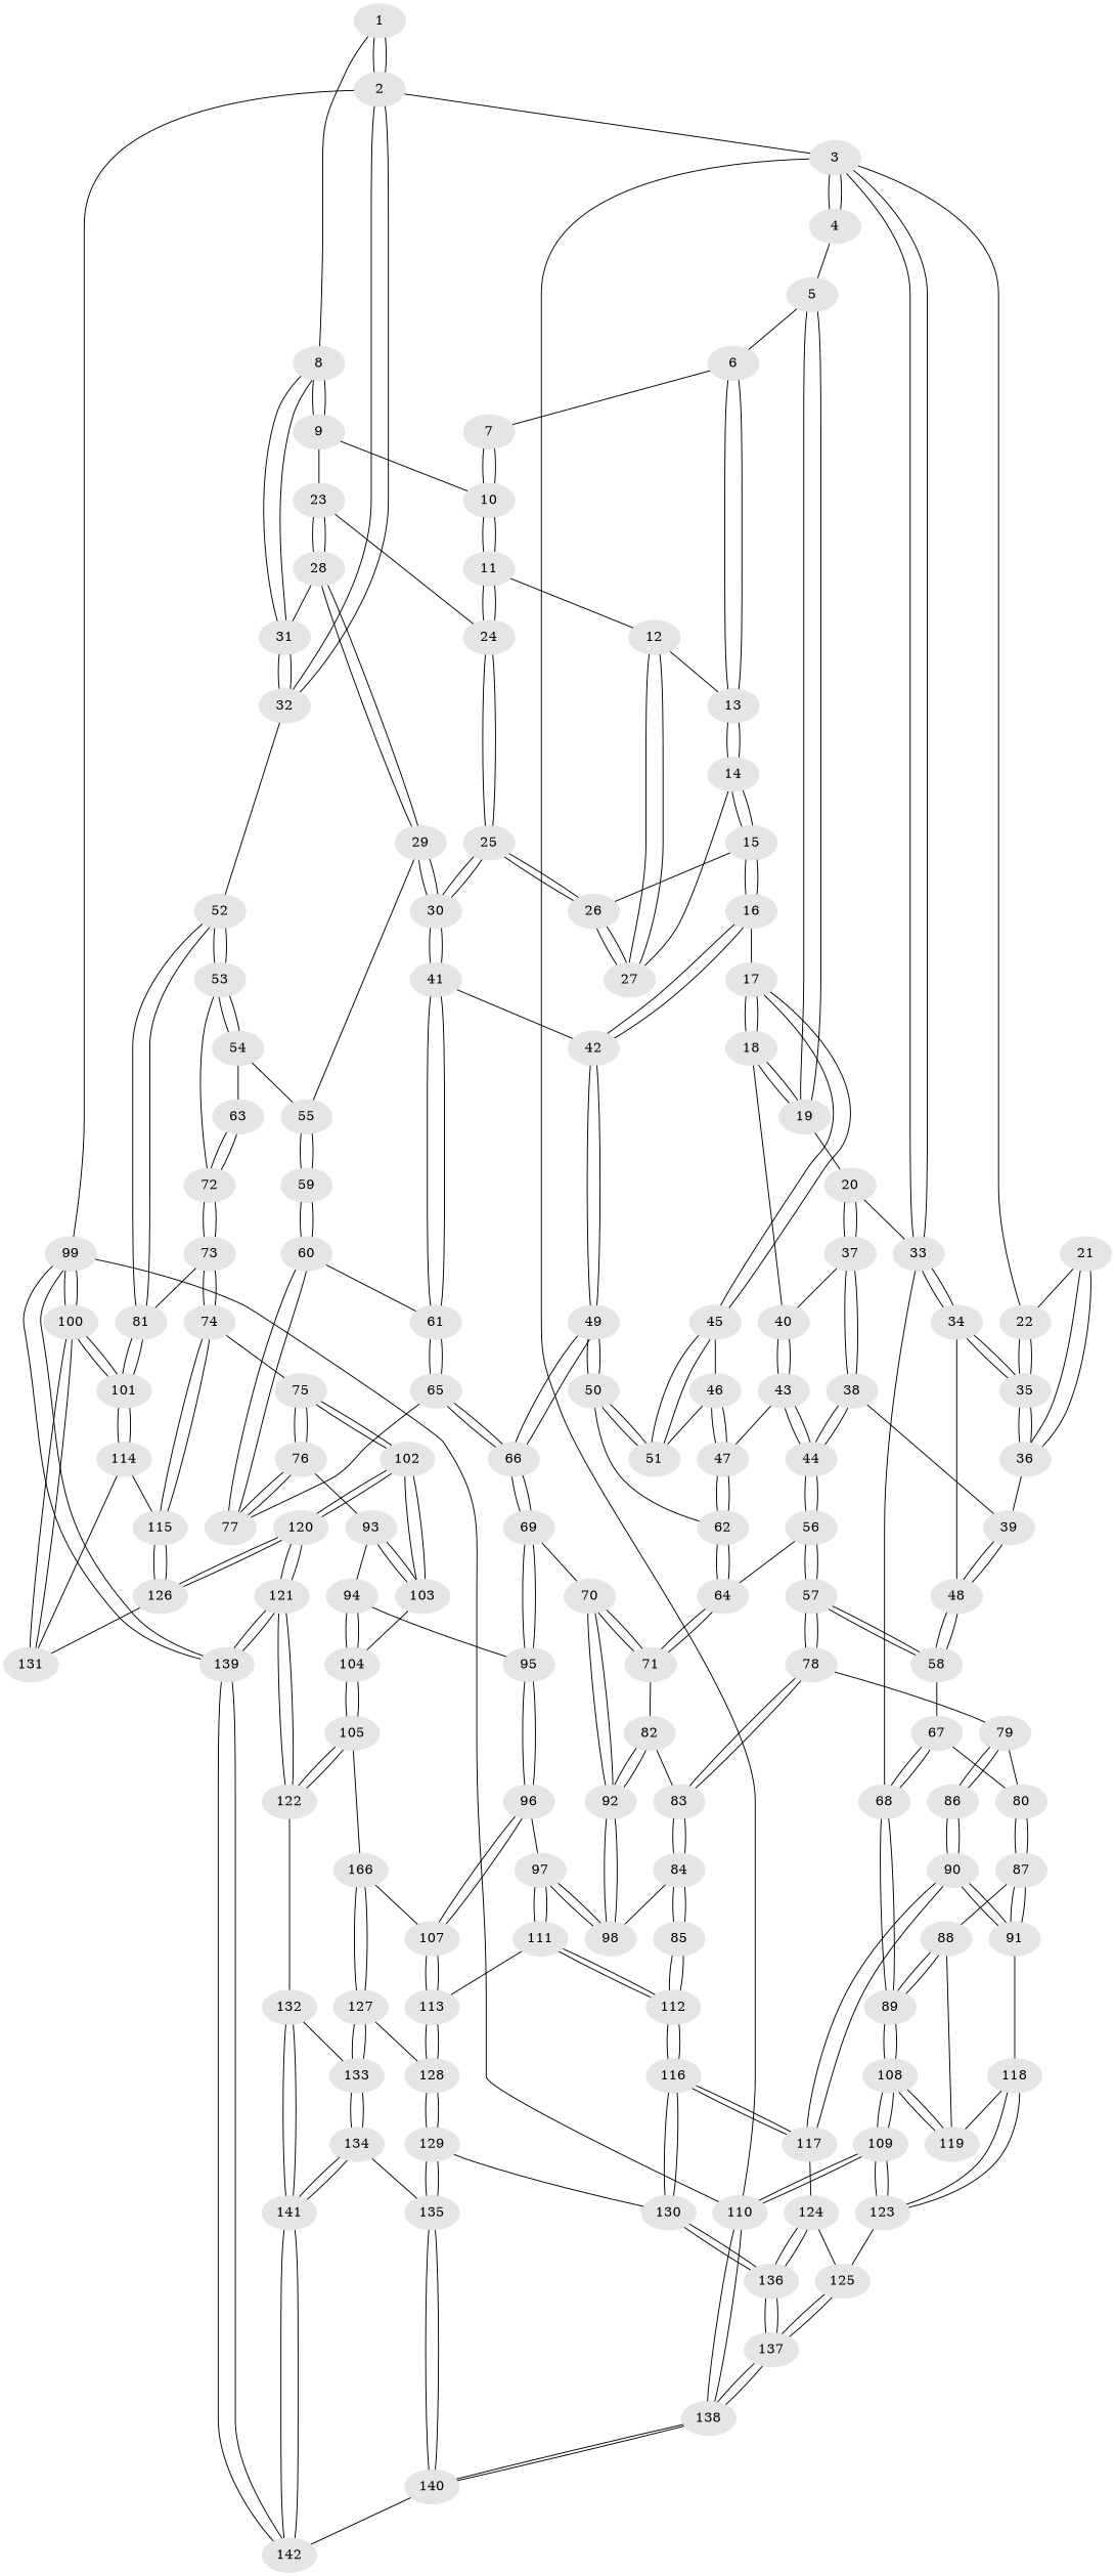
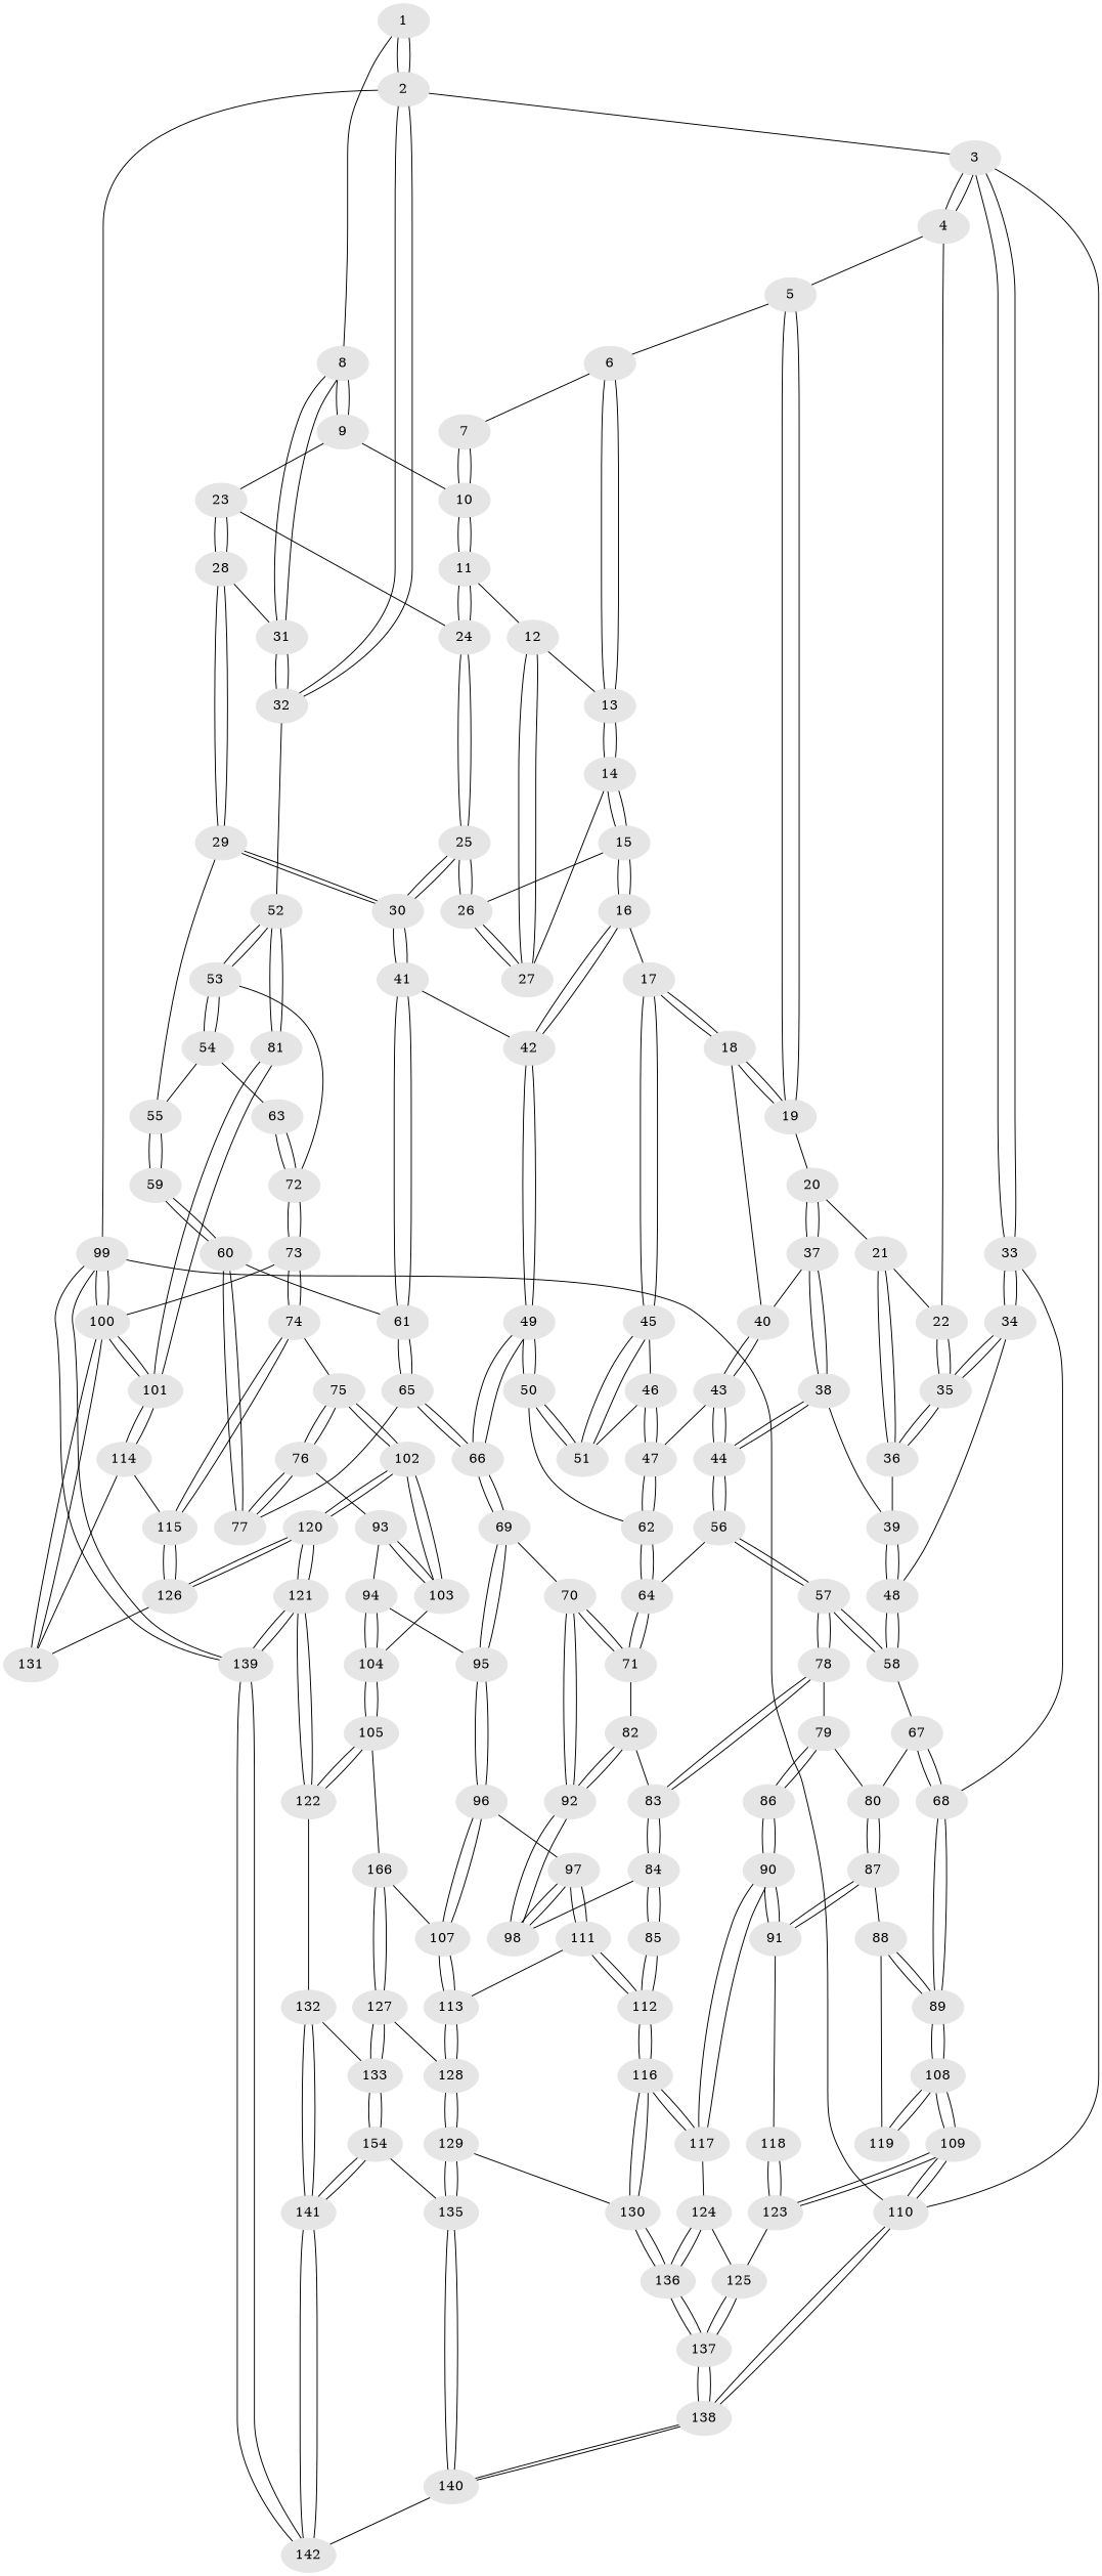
  graph {
    node [color=gray90 style=filled]
    1
    2
    8
    3
    32
    99
    9
    31
    4
    33
    110
    52
    100
    139
    5
    22
    34
    68
    138
    6
    19
    35
    7
    13
    20
    10
    14
    11
    23
    24
    28
    12
    27
    25
    15
    16
    26
    17
    42
    18
    45
    49
    40
    46
    51
    43
    21
    37
    36
    38
    39
    29
    30
    41
    55
    59
    61
    53
    81
    48
    89
    58
    44
    56
    47
    65
    50
    66
    62
    57
    64
    67
    69
    54
    72
    101
    63
    73
    60
    78
    71
    79
    83
    80
    77
    82
    70
    95
    87
    108
    92
    96
    98
    74
    75
    115
    76
    102
    126
    93
    103
    120
    94
    86
    84
    90
    88
    91
    114
    85
    112
    116
    117
    119
    118
    109
    124
    123
    104
    105
    97
    107
    111
    113
    131
    142
    121
    n128 [label=166]
    122
    127
    132
    128
    133
    125
    140
    130
    129
    136
    141
    137
-   134
+   134 [label=154]
    135
    1 -- 2
    1 -- 2
    1 -- 8
    2 -- 3
    2 -- 32
    2 -- 32
    2 -- 99
    8 -- 9
    8 -- 9
    8 -- 31
    8 -- 31
    3 -- 4
    3 -- 4
    3 -- 33
    3 -- 33
    3 -- 110
    32 -- 52
    99 -- 110
    99 -- 100
    99 -- 100
    99 -- 139
    99 -- 139
    9 -- 10
    9 -- 23
    31 -- 32
    31 -- 32
    4 -- 5
-   3 -- 22
+   4 -- 22
    33 -- 34
    33 -- 34
    33 -- 68
    110 -- 138
    110 -- 138
    52 -- 53
    52 -- 53
    52 -- 81
    52 -- 81
    100 -- 101
    100 -- 101
    100 -- 131
    100 -- 131
    139 -- 142
    139 -- 142
    5 -- 6
    5 -- 19
    5 -- 19
    22 -- 35
    22 -- 35
    34 -- 35
    34 -- 35
    34 -- 48
    68 -- 89
    68 -- 89
    138 -- 140
    138 -- 140
    6 -- 7
    6 -- 13
    6 -- 13
    19 -- 20
    35 -- 36
    35 -- 36
    7 -- 10
    7 -- 10
    13 -- 14
    13 -- 14
-   20 -- 33
+   20 -- 21
    20 -- 37
    20 -- 37
    10 -- 11
    10 -- 11
    14 -- 27
    14 -- 15
    14 -- 15
    11 -- 24
    11 -- 24
    11 -- 12
    23 -- 24
    23 -- 28
    23 -- 28
    24 -- 25
    24 -- 25
    28 -- 31
    28 -- 29
    28 -- 29
    12 -- 13
    12 -- 27
    12 -- 27
    25 -- 26
    25 -- 26
    25 -- 30
    25 -- 30
    15 -- 16
    15 -- 16
    15 -- 26
    16 -- 17
    16 -- 42
    16 -- 42
    26 -- 27
    26 -- 27
    17 -- 18
    17 -- 18
    17 -- 45
    17 -- 45
    42 -- 49
    42 -- 49
    18 -- 19
    18 -- 19
    18 -- 40
    45 -- 46
    45 -- 51
    45 -- 51
    49 -- 50
    49 -- 50
    49 -- 66
    49 -- 66
    40 -- 43
    40 -- 43
    46 -- 51
    46 -- 47
    46 -- 47
    43 -- 44
    43 -- 44
    43 -- 47
    21 -- 22
    21 -- 36
    21 -- 36
    37 -- 40
    37 -- 38
    37 -- 38
    36 -- 39
    38 -- 39
    38 -- 44
    38 -- 44
    39 -- 48
    39 -- 48
    29 -- 30
    29 -- 30
    29 -- 55
    30 -- 41
    30 -- 41
    41 -- 42
    41 -- 61
    41 -- 61
    55 -- 59
    55 -- 59
    59 -- 60
    59 -- 60
    61 -- 65
    61 -- 65
    53 -- 54
    53 -- 54
    53 -- 72
    81 -- 101
    81 -- 101
    48 -- 58
    48 -- 58
    89 -- 108
    89 -- 108
    58 -- 67
    44 -- 56
    44 -- 56
    56 -- 57
    56 -- 57
    56 -- 64
    47 -- 62
    47 -- 62
    65 -- 66
    65 -- 66
    65 -- 77
    50 -- 51
    50 -- 51
    50 -- 62
    66 -- 69
    66 -- 69
    62 -- 64
    62 -- 64
    57 -- 58
    57 -- 58
    57 -- 78
    57 -- 78
    64 -- 71
    64 -- 71
    67 -- 68
    67 -- 68
    67 -- 80
    69 -- 70
    69 -- 95
    69 -- 95
    54 -- 55
    54 -- 63
    72 -- 73
    72 -- 73
    101 -- 114
    101 -- 114
    63 -- 72
    63 -- 72
-   73 -- 81
+   73 -- 100
    73 -- 74
    73 -- 74
    60 -- 61
    60 -- 77
    60 -- 77
    78 -- 79
    78 -- 83
    78 -- 83
    71 -- 82
    79 -- 80
    79 -- 86
    79 -- 86
    83 -- 84
    83 -- 84
    80 -- 87
    80 -- 87
    82 -- 83
    82 -- 92
    82 -- 92
    70 -- 71
    70 -- 71
    70 -- 92
    70 -- 92
    95 -- 96
    95 -- 96
    87 -- 88
    87 -- 91
    87 -- 91
    108 -- 119
    108 -- 119
    108 -- 109
    108 -- 109
    92 -- 98
    92 -- 98
    96 -- 97
    96 -- 107
    96 -- 107
    74 -- 75
    74 -- 115
    74 -- 115
    75 -- 76
    75 -- 76
    75 -- 102
    75 -- 102
    115 -- 126
    115 -- 126
    76 -- 77
    76 -- 77
    76 -- 93
    102 -- 103
    102 -- 103
    102 -- 120
    102 -- 120
    126 -- 131
    93 -- 103
    93 -- 103
    93 -- 94
    103 -- 104
    120 -- 126
    120 -- 126
    120 -- 121
    120 -- 121
    94 -- 95
    94 -- 104
    94 -- 104
    86 -- 90
    86 -- 90
    84 -- 98
    84 -- 85
    84 -- 85
    90 -- 91
    90 -- 91
    90 -- 117
    90 -- 117
    88 -- 89
    88 -- 89
    88 -- 119
    91 -- 118
    114 -- 115
    114 -- 131
    85 -- 112
    85 -- 112
    112 -- 116
    112 -- 116
    116 -- 117
    116 -- 117
    116 -- 130
    116 -- 130
    117 -- 124
-   118 -- 119
    118 -- 123
    118 -- 123
    109 -- 110
    109 -- 110
    109 -- 123
    109 -- 123
    124 -- 125
    124 -- 136
    124 -- 136
    123 -- 125
    104 -- 105
    104 -- 105
    105 -- n128
    105 -- 122
    105 -- 122
    97 -- 98
    97 -- 98
    97 -- 111
    97 -- 111
    107 -- 113
    107 -- 113
    111 -- 112
    111 -- 112
    111 -- 113
    113 -- 128
    113 -- 128
    121 -- 139
    121 -- 139
    121 -- 122
    121 -- 122
    n128 -- 107
    n128 -- 127
    n128 -- 127
    122 -- 132
    127 -- 128
    127 -- 133
    127 -- 133
    132 -- 133
    132 -- 141
    132 -- 141
    128 -- 129
    128 -- 129
    133 -- 134
    133 -- 134
    125 -- 137
    125 -- 137
    140 -- 142
    130 -- 136
    130 -- 136
    129 -- 130
    129 -- 135
    129 -- 135
    136 -- 137
    136 -- 137
    141 -- 142
    141 -- 142
    137 -- 138
    137 -- 138
    134 -- 141
    134 -- 141
    134 -- 135
    135 -- 140
    135 -- 140
  }
